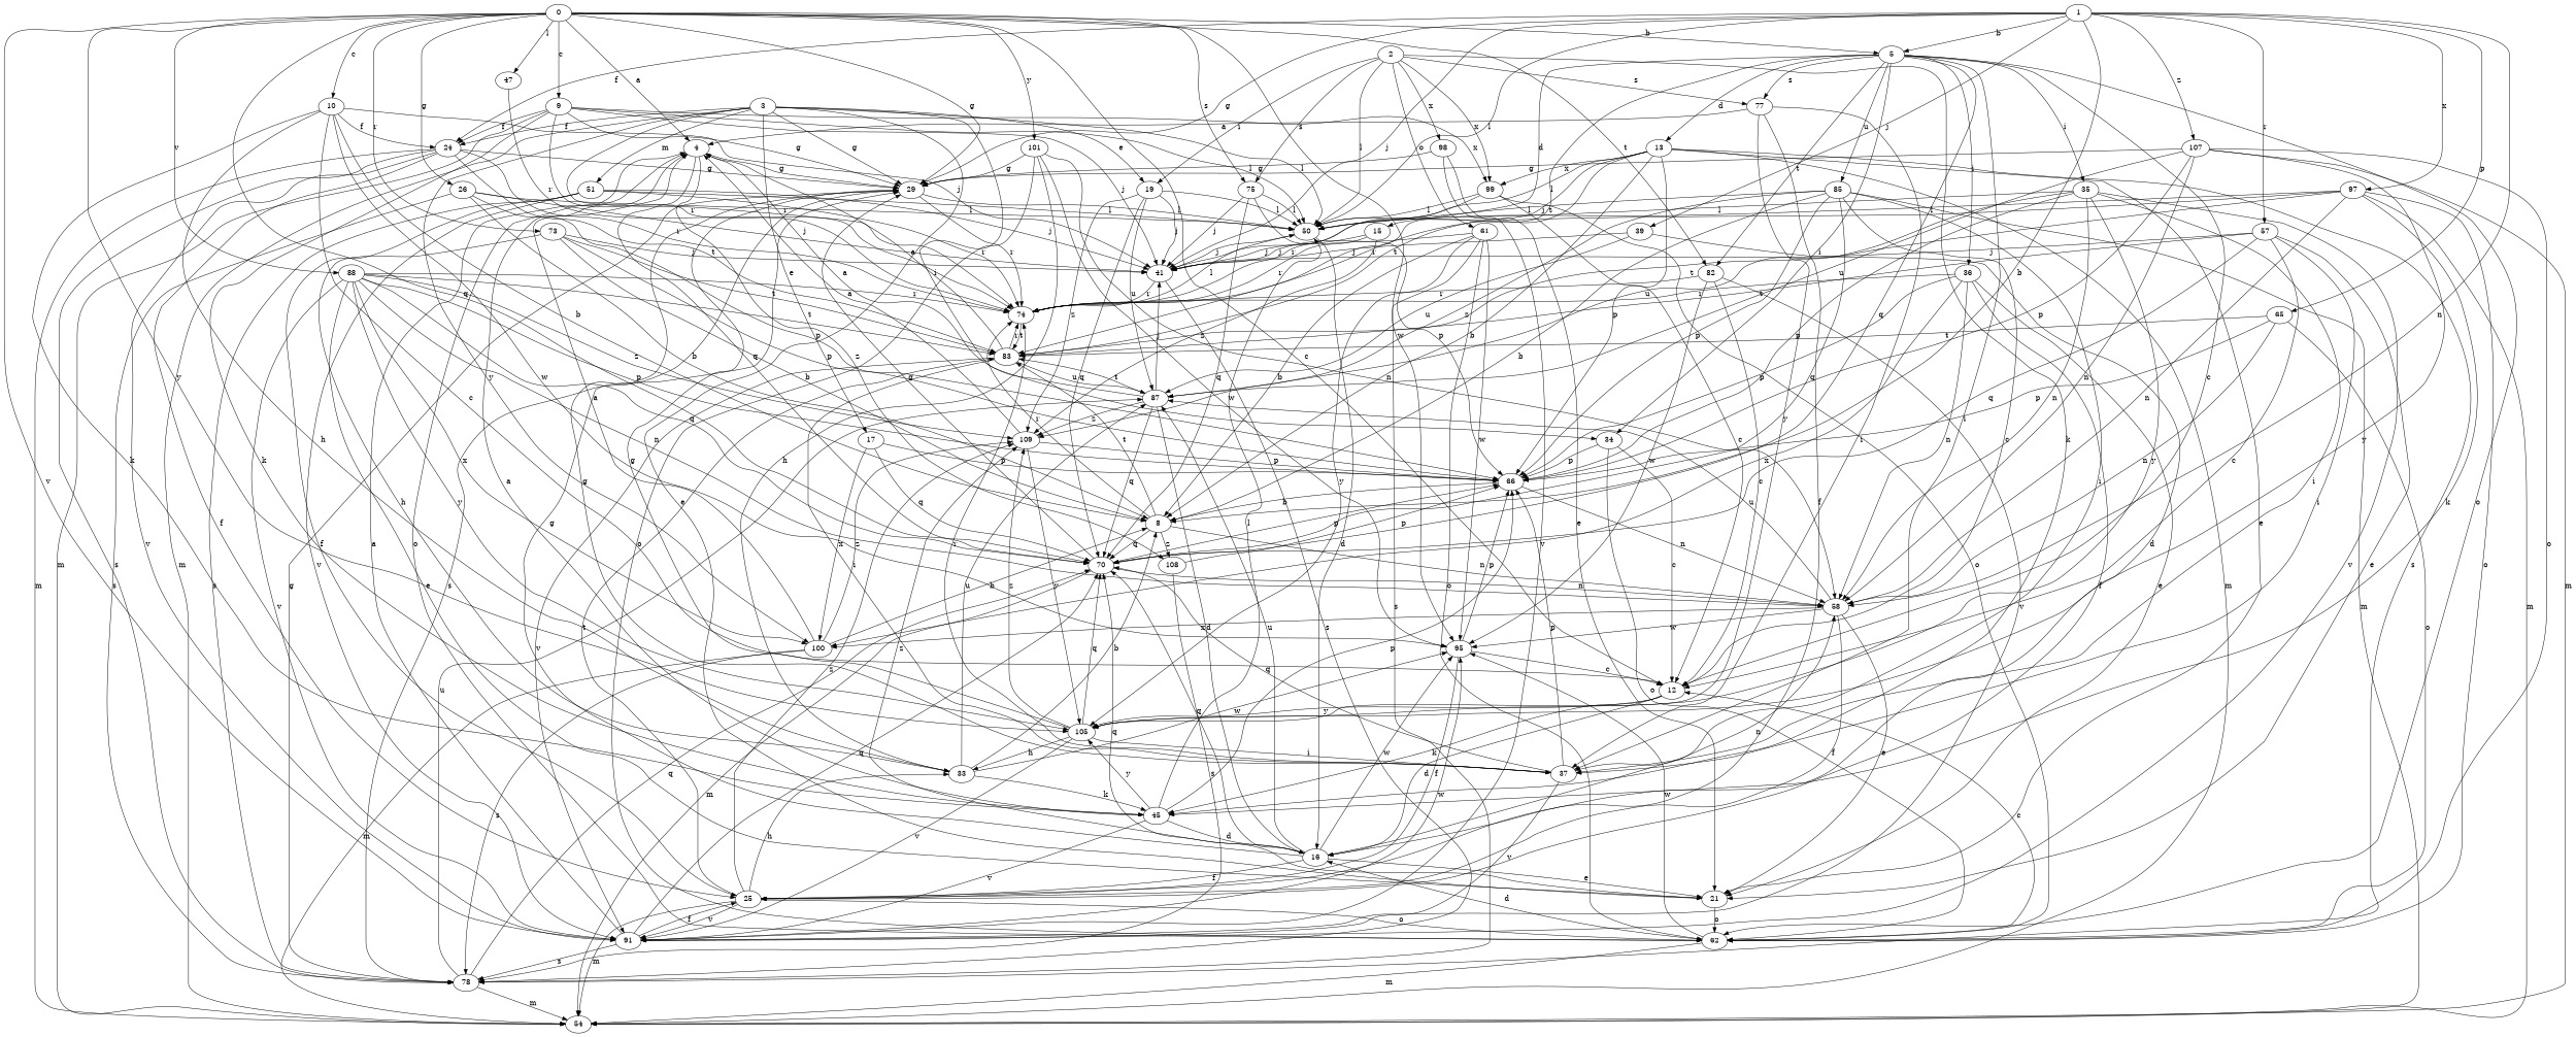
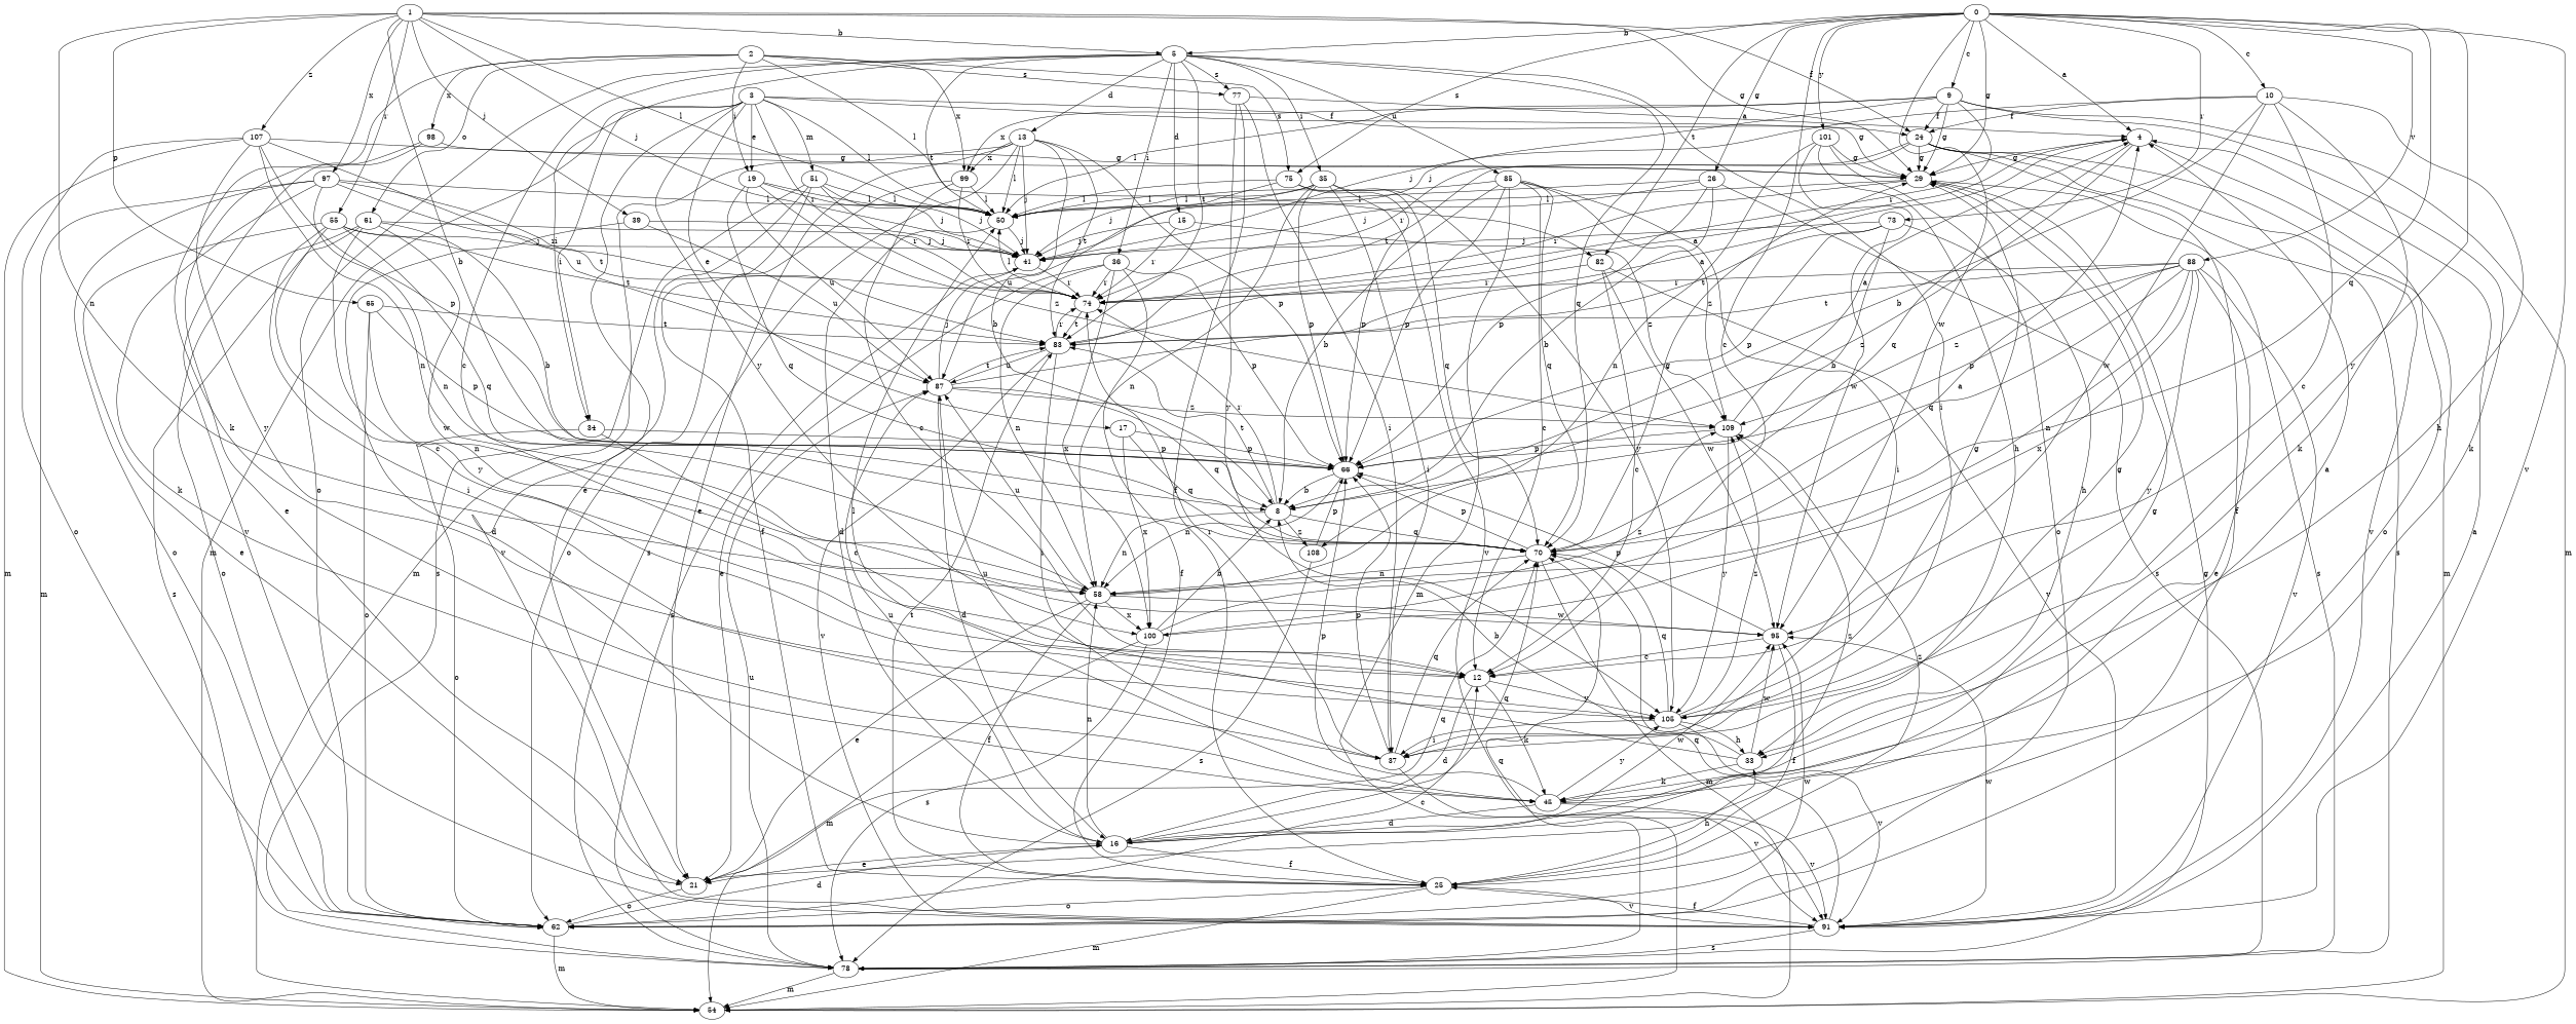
  strict digraph {
    0
    4
    5
    9
    10
    12
    26
    29
-   47
    70
    73
    75
    82
    88
    91
    95
    101
    105
    62
    108
    34
    77
    13
    15
    35
    36
    37
    83
    85
    24
    41
    50
    45
    99
    54
    74
    8
    33
    16
    66
    78
    58
    21
    109
    100
    25
    1
    39
-   57
+   57 [label=55]
    65
    97
    107
    87
    2
    61
    98
    19
    3
    17
    51
    0 -> 4 [label=a]
    0 -> 5 [label=b]
    0 -> 9 [label=c]
    0 -> 10 [label=c]
    0 -> 12 [label=c]
    0 -> 26 [label=g]
    0 -> 29 [label=g]
-   0 -> 47 [label=l]
    0 -> 70 [label=q]
    0 -> 73 [label=r]
    0 -> 75 [label=s]
    0 -> 82 [label=t]
    0 -> 88 [label=v]
    0 -> 91 [label=v]
    0 -> 95 [label=w]
    0 -> 101 [label=y]
    0 -> 105 [label=y]
    4 -> 29 [label=g]
    4 -> 70 [label=q]
    4 -> 62 [label=o]
    4 -> 108 [label=z]
    5 -> 12 [label=c]
    5 -> 70 [label=q]
    5 -> 82 [label=t]
    5 -> 62 [label=o]
    5 -> 34 [label=i]
    5 -> 77 [label=s]
    5 -> 13 [label=d]
    5 -> 15 [label=d]
    5 -> 35 [label=i]
    5 -> 36 [label=i]
    5 -> 37 [label=i]
    5 -> 83 [label=t]
    5 -> 85 [label=u]
    9 -> 29 [label=g]
    9 -> 24 [label=f]
    9 -> 41 [label=j]
    9 -> 50 [label=l]
    9 -> 45 [label=k]
    9 -> 99 [label=x]
    9 -> 54 [label=m]
    9 -> 74 [label=r]
    10 -> 12 [label=c]
    10 -> 95 [label=w]
    10 -> 24 [label=f]
    10 -> 41 [label=j]
    10 -> 45 [label=k]
    10 -> 8 [label=b]
    10 -> 33 [label=h]
    12 -> 105 [label=y]
    12 -> 45 [label=k]
    12 -> 16 [label=d]
    26 -> 41 [label=j]
    26 -> 50 [label=l]
    26 -> 8 [label=b]
    26 -> 66 [label=p]
    26 -> 78 [label=s]
    29 -> 50 [label=l]
    29 -> 74 [label=r]
    29 -> 78 [label=s]
-   47 -> 74 [label=r]
    70 -> 29 [label=g]
    70 -> 54 [label=m]
    70 -> 66 [label=p]
    70 -> 58 [label=n]
    73 -> 83 [label=t]
    73 -> 41 [label=j]
    73 -> 8 [label=b]
    73 -> 33 [label=h]
    73 -> 66 [label=p]
    75 -> 70 [label=q]
    75 -> 41 [label=j]
    75 -> 50 [label=l]
    75 -> 66 [label=p]
    82 -> 12 [label=c]
    82 -> 91 [label=v]
    82 -> 95 [label=w]
    82 -> 74 [label=r]
    88 -> 70 [label=q]
    88 -> 91 [label=v]
    88 -> 105 [label=y]
    88 -> 83 [label=t]
    88 -> 74 [label=r]
    88 -> 66 [label=p]
    88 -> 58 [label=n]
    88 -> 21 [label=e]
    88 -> 109 [label=z]
    88 -> 100 [label=x]
    91 -> 4 [label=a]
    91 -> 70 [label=q]
    91 -> 95 [label=w]
    91 -> 78 [label=s]
    91 -> 25 [label=f]
    95 -> 12 [label=c]
    95 -> 66 [label=p]
    95 -> 25 [label=f]
    101 -> 29 [label=g]
    101 -> 95 [label=w]
    101 -> 62 [label=o]
    101 -> 33 [label=h]
    101 -> 58 [label=n]
    105 -> 29 [label=g]
    105 -> 70 [label=q]
    105 -> 91 [label=v]
    105 -> 37 [label=i]
    105 -> 33 [label=h]
    105 -> 109 [label=z]
    62 -> 12 [label=c]
    62 -> 95 [label=w]
    62 -> 54 [label=m]
    62 -> 16 [label=d]
    108 -> 66 [label=p]
    108 -> 78 [label=s]
    34 -> 12 [label=c]
    34 -> 62 [label=o]
    34 -> 66 [label=p]
    77 -> 4 [label=a]
    77 -> 105 [label=y]
    77 -> 37 [label=i]
    77 -> 25 [label=f]
    13 -> 83 [label=t]
    13 -> 41 [label=j]
    13 -> 50 [label=l]
    13 -> 99 [label=x]
    13 -> 54 [label=m]
    13 -> 8 [label=b]
    13 -> 66 [label=p]
    13 -> 78 [label=s]
    13 -> 21 [label=e]
    15 -> 41 [label=j]
    15 -> 74 [label=r]
    15 -> 109 [label=z]
    35 -> 91 [label=v]
    35 -> 105 [label=y]
    35 -> 37 [label=i]
    35 -> 50 [label=l]
    35 -> 66 [label=p]
    35 -> 58 [label=n]
    35 -> 87 [label=u]
    36 -> 74 [label=r]
    36 -> 66 [label=p]
    36 -> 58 [label=n]
    36 -> 21 [label=e]
    36 -> 100 [label=x]
    36 -> 25 [label=f]
    37 -> 29 [label=g]
    37 -> 70 [label=q]
    37 -> 91 [label=v]
    37 -> 74 [label=r]
    37 -> 66 [label=p]
    83 -> 4 [label=a]
    83 -> 91 [label=v]
    83 -> 37 [label=i]
    83 -> 74 [label=r]
    83 -> 87 [label=u]
    85 -> 12 [label=c]
    85 -> 70 [label=q]
    85 -> 37 [label=i]
    85 -> 50 [label=l]
    85 -> 54 [label=m]
    85 -> 8 [label=b]
    85 -> 66 [label=p]
    85 -> 109 [label=z]
    24 -> 29 [label=g]
    24 -> 91 [label=v]
    24 -> 83 [label=t]
    24 -> 54 [label=m]
    24 -> 74 [label=r]
    24 -> 78 [label=s]
    24 -> 25 [label=f]
    41 -> 74 [label=r]
    41 -> 78 [label=s]
    50 -> 41 [label=j]
    50 -> 16 [label=d]
    45 -> 4 [label=a]
    45 -> 91 [label=v]
    45 -> 105 [label=y]
    45 -> 50 [label=l]
    45 -> 16 [label=d]
    45 -> 66 [label=p]
    99 -> 12 [label=c]
    99 -> 62 [label=o]
    99 -> 50 [label=l]
    99 -> 74 [label=r]
    74 -> 83 [label=t]
    74 -> 50 [label=l]
    8 -> 70 [label=q]
    8 -> 108 [label=z]
    8 -> 83 [label=t]
    8 -> 74 [label=r]
    8 -> 58 [label=n]
    33 -> 95 [label=w]
    33 -> 45 [label=k]
    33 -> 8 [label=b]
    33 -> 87 [label=u]
    16 -> 29 [label=g]
    16 -> 70 [label=q]
    16 -> 95 [label=w]
    16 -> 58 [label=n]
    16 -> 21 [label=e]
    16 -> 109 [label=z]
    16 -> 25 [label=f]
    16 -> 87 [label=u]
    66 -> 8 [label=b]
    66 -> 58 [label=n]
    78 -> 29 [label=g]
    78 -> 70 [label=q]
    78 -> 54 [label=m]
    78 -> 87 [label=u]
    58 -> 95 [label=w]
    58 -> 21 [label=e]
    58 -> 100 [label=x]
    58 -> 25 [label=f]
    58 -> 87 [label=u]
    21 -> 70 [label=q]
    21 -> 62 [label=o]
    109 -> 4 [label=a]
    109 -> 105 [label=y]
    109 -> 66 [label=p]
    100 -> 4 [label=a]
    100 -> 54 [label=m]
    100 -> 8 [label=b]
    100 -> 78 [label=s]
    100 -> 109 [label=z]
    25 -> 91 [label=v]
    25 -> 62 [label=o]
    25 -> 83 [label=t]
    25 -> 54 [label=m]
    25 -> 33 [label=h]
    25 -> 109 [label=z]
    1 -> 5 [label=b]
    1 -> 29 [label=g]
    1 -> 24 [label=f]
    1 -> 41 [label=j]
    1 -> 50 [label=l]
    1 -> 8 [label=b]
    1 -> 58 [label=n]
    1 -> 39 [label=j]
    1 -> 57 [label=r]
    1 -> 65 [label=p]
    1 -> 97 [label=x]
    1 -> 107 [label=z]
    39 -> 41 [label=j]
    39 -> 16 [label=d]
    39 -> 87 [label=u]
    57 -> 12 [label=c]
    57 -> 70 [label=q]
    57 -> 37 [label=i]
    57 -> 83 [label=t]
    57 -> 41 [label=j]
    57 -> 21 [label=e]
    65 -> 62 [label=o]
    65 -> 83 [label=t]
    65 -> 66 [label=p]
    65 -> 58 [label=n]
    97 -> 62 [label=o]
    97 -> 83 [label=t]
    97 -> 50 [label=l]
    97 -> 45 [label=k]
    97 -> 54 [label=m]
    97 -> 74 [label=r]
    97 -> 58 [label=n]
    107 -> 29 [label=g]
    107 -> 105 [label=y]
    107 -> 62 [label=o]
    107 -> 54 [label=m]
    107 -> 66 [label=p]
    107 -> 58 [label=n]
    107 -> 87 [label=u]
    87 -> 4 [label=a]
    87 -> 70 [label=q]
    87 -> 83 [label=t]
    87 -> 41 [label=j]
    87 -> 16 [label=d]
    87 -> 109 [label=z]
    2 -> 75 [label=s]
    2 -> 77 [label=s]
    2 -> 50 [label=l]
    2 -> 45 [label=k]
    2 -> 99 [label=x]
    2 -> 61 [label=o]
    2 -> 98 [label=x]
    2 -> 19 [label=i]
    61 -> 95 [label=w]
    61 -> 105 [label=y]
    61 -> 62 [label=o]
    61 -> 41 [label=j]
    61 -> 8 [label=b]
    61 -> 78 [label=s]
    98 -> 29 [label=g]
    98 -> 91 [label=v]
    98 -> 21 [label=e]
    19 -> 70 [label=q]
    19 -> 41 [label=j]
    19 -> 50 [label=l]
    19 -> 109 [label=z]
    19 -> 87 [label=u]
    3 -> 29 [label=g]
    3 -> 34 [label=i]
    3 -> 24 [label=f]
    3 -> 50 [label=l]
    3 -> 54 [label=m]
    3 -> 74 [label=r]
    3 -> 21 [label=e]
    3 -> 100 [label=y]
    3 -> 19 [label=e]
    3 -> 17 [label=e]
    3 -> 51 [label=m]
    17 -> 70 [label=q]
    17 -> 66 [label=p]
    17 -> 100 [label=x]
    51 -> 91 [label=v]
    51 -> 41 [label=j]
    51 -> 50 [label=l]
    51 -> 74 [label=r]
    51 -> 78 [label=s]
    51 -> 25 [label=f]
  }
